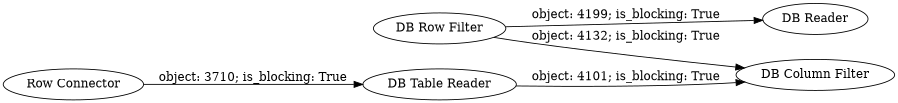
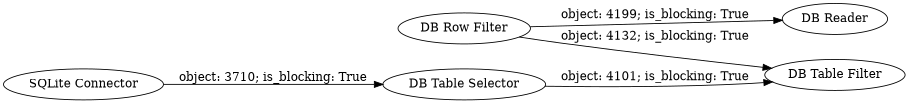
  digraph {
    rankdir=LR
-   n1 [label="DB Column Filter"]
+   n1 [label="DB Table Filter"]
    n2 [label="DB Row Filter"]
    n3 [label="DB Reader"]
-   n4 [label="Row Connector"]
-   n5 [label="DB Table Reader"]
+   n4 [label="SQLite Connector"]
+   n5 [label="DB Table Selector"]
    n2 -> n1 [label="object: 4132; is_blocking: True"]
    n2 -> n3 [label="object: 4199; is_blocking: True"]
    n4 -> n5 [label="object: 3710; is_blocking: True"]
    n5 -> n1 [label="object: 4101; is_blocking: True"]
  }
